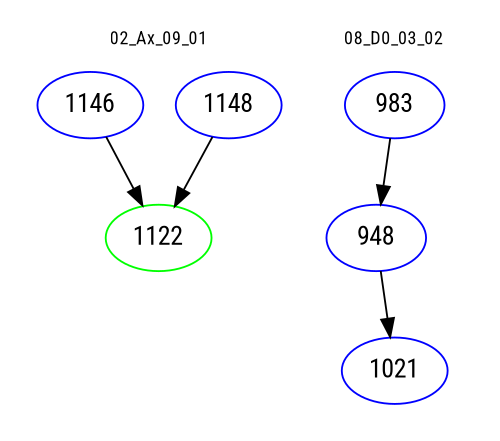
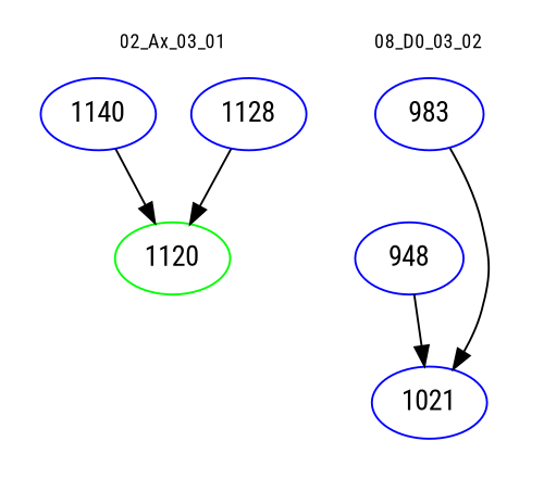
  digraph {
    fontname="Roboto Condensed"
    node [color=blue fontname="Roboto Condensed"]
    edge [color=black fontname="Roboto Condensed"]
-   n1 [label=1148]
-   n2 [color=green label=1122]
-   n3 [label=1146]
+   n1 [label=1128]
+   n2 [color=green label=1120]
+   n3 [label=1140]
    n4 [label=983]
    n5 [label=948]
    n6 [label=1021]
    subgraph cluster_1 {
      color=white
      fontsize=10
-     label="02_Ax_09_01"
+     label="02_Ax_03_01"
      n1
      n2
      n3
    }
    subgraph cluster_2 {
      color=white
      fontsize=10
      label="08_D0_03_02"
      n4
      n5
      n6
    }
    n1 -> n2
    n3 -> n2
-   n4 -> n5
+   n4 -> n6
    n5 -> n6
  }
